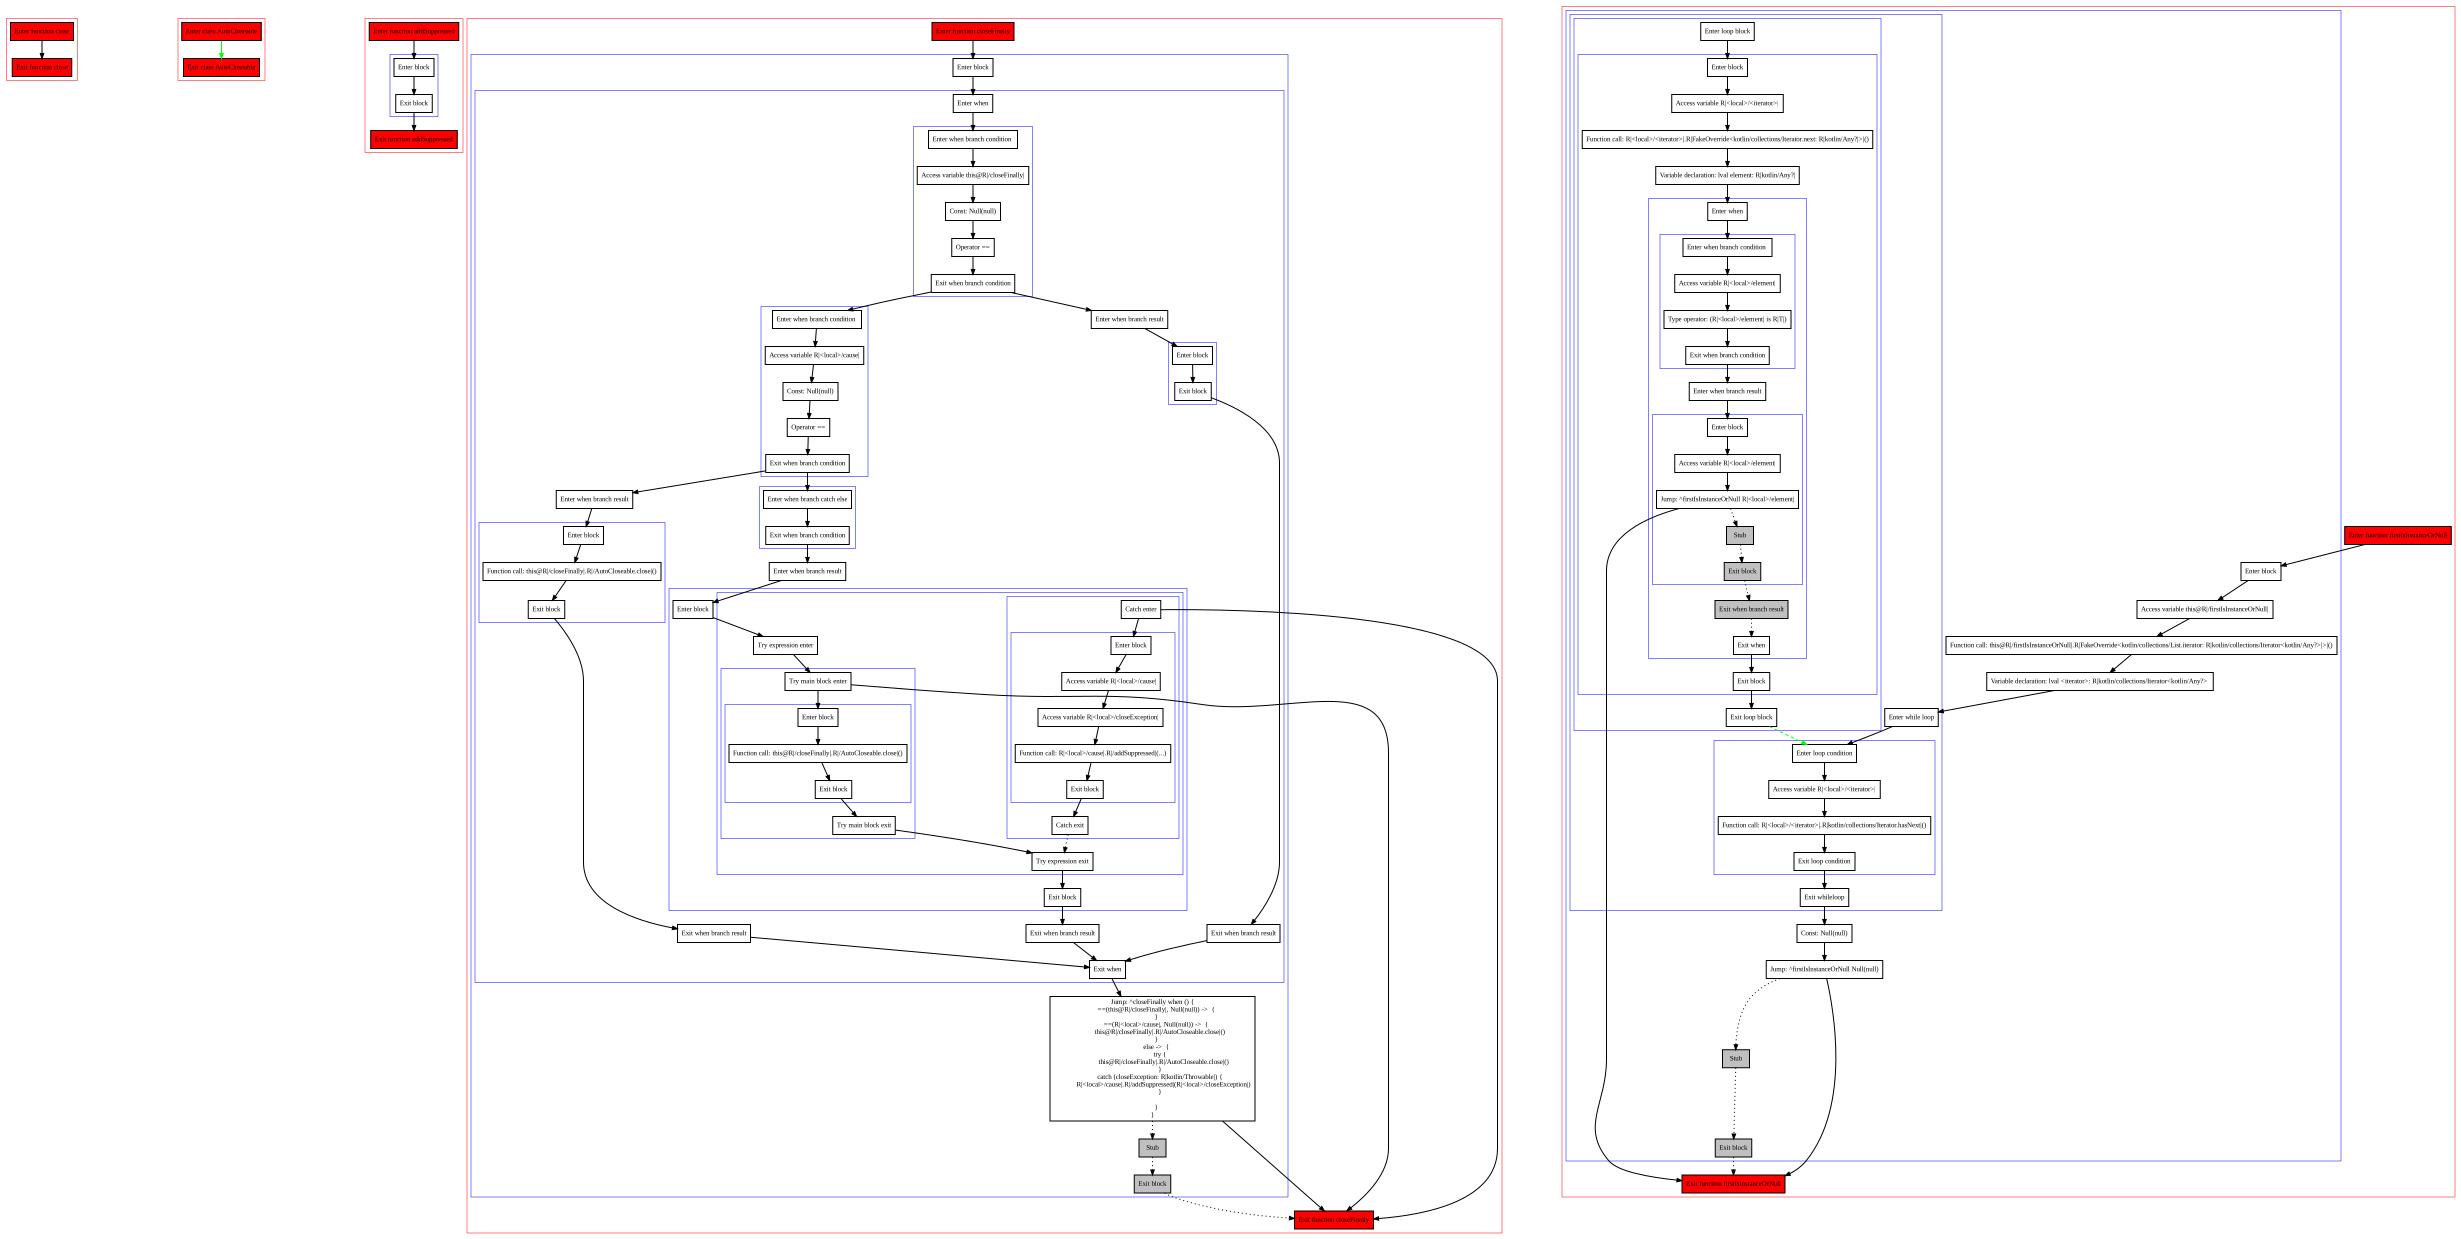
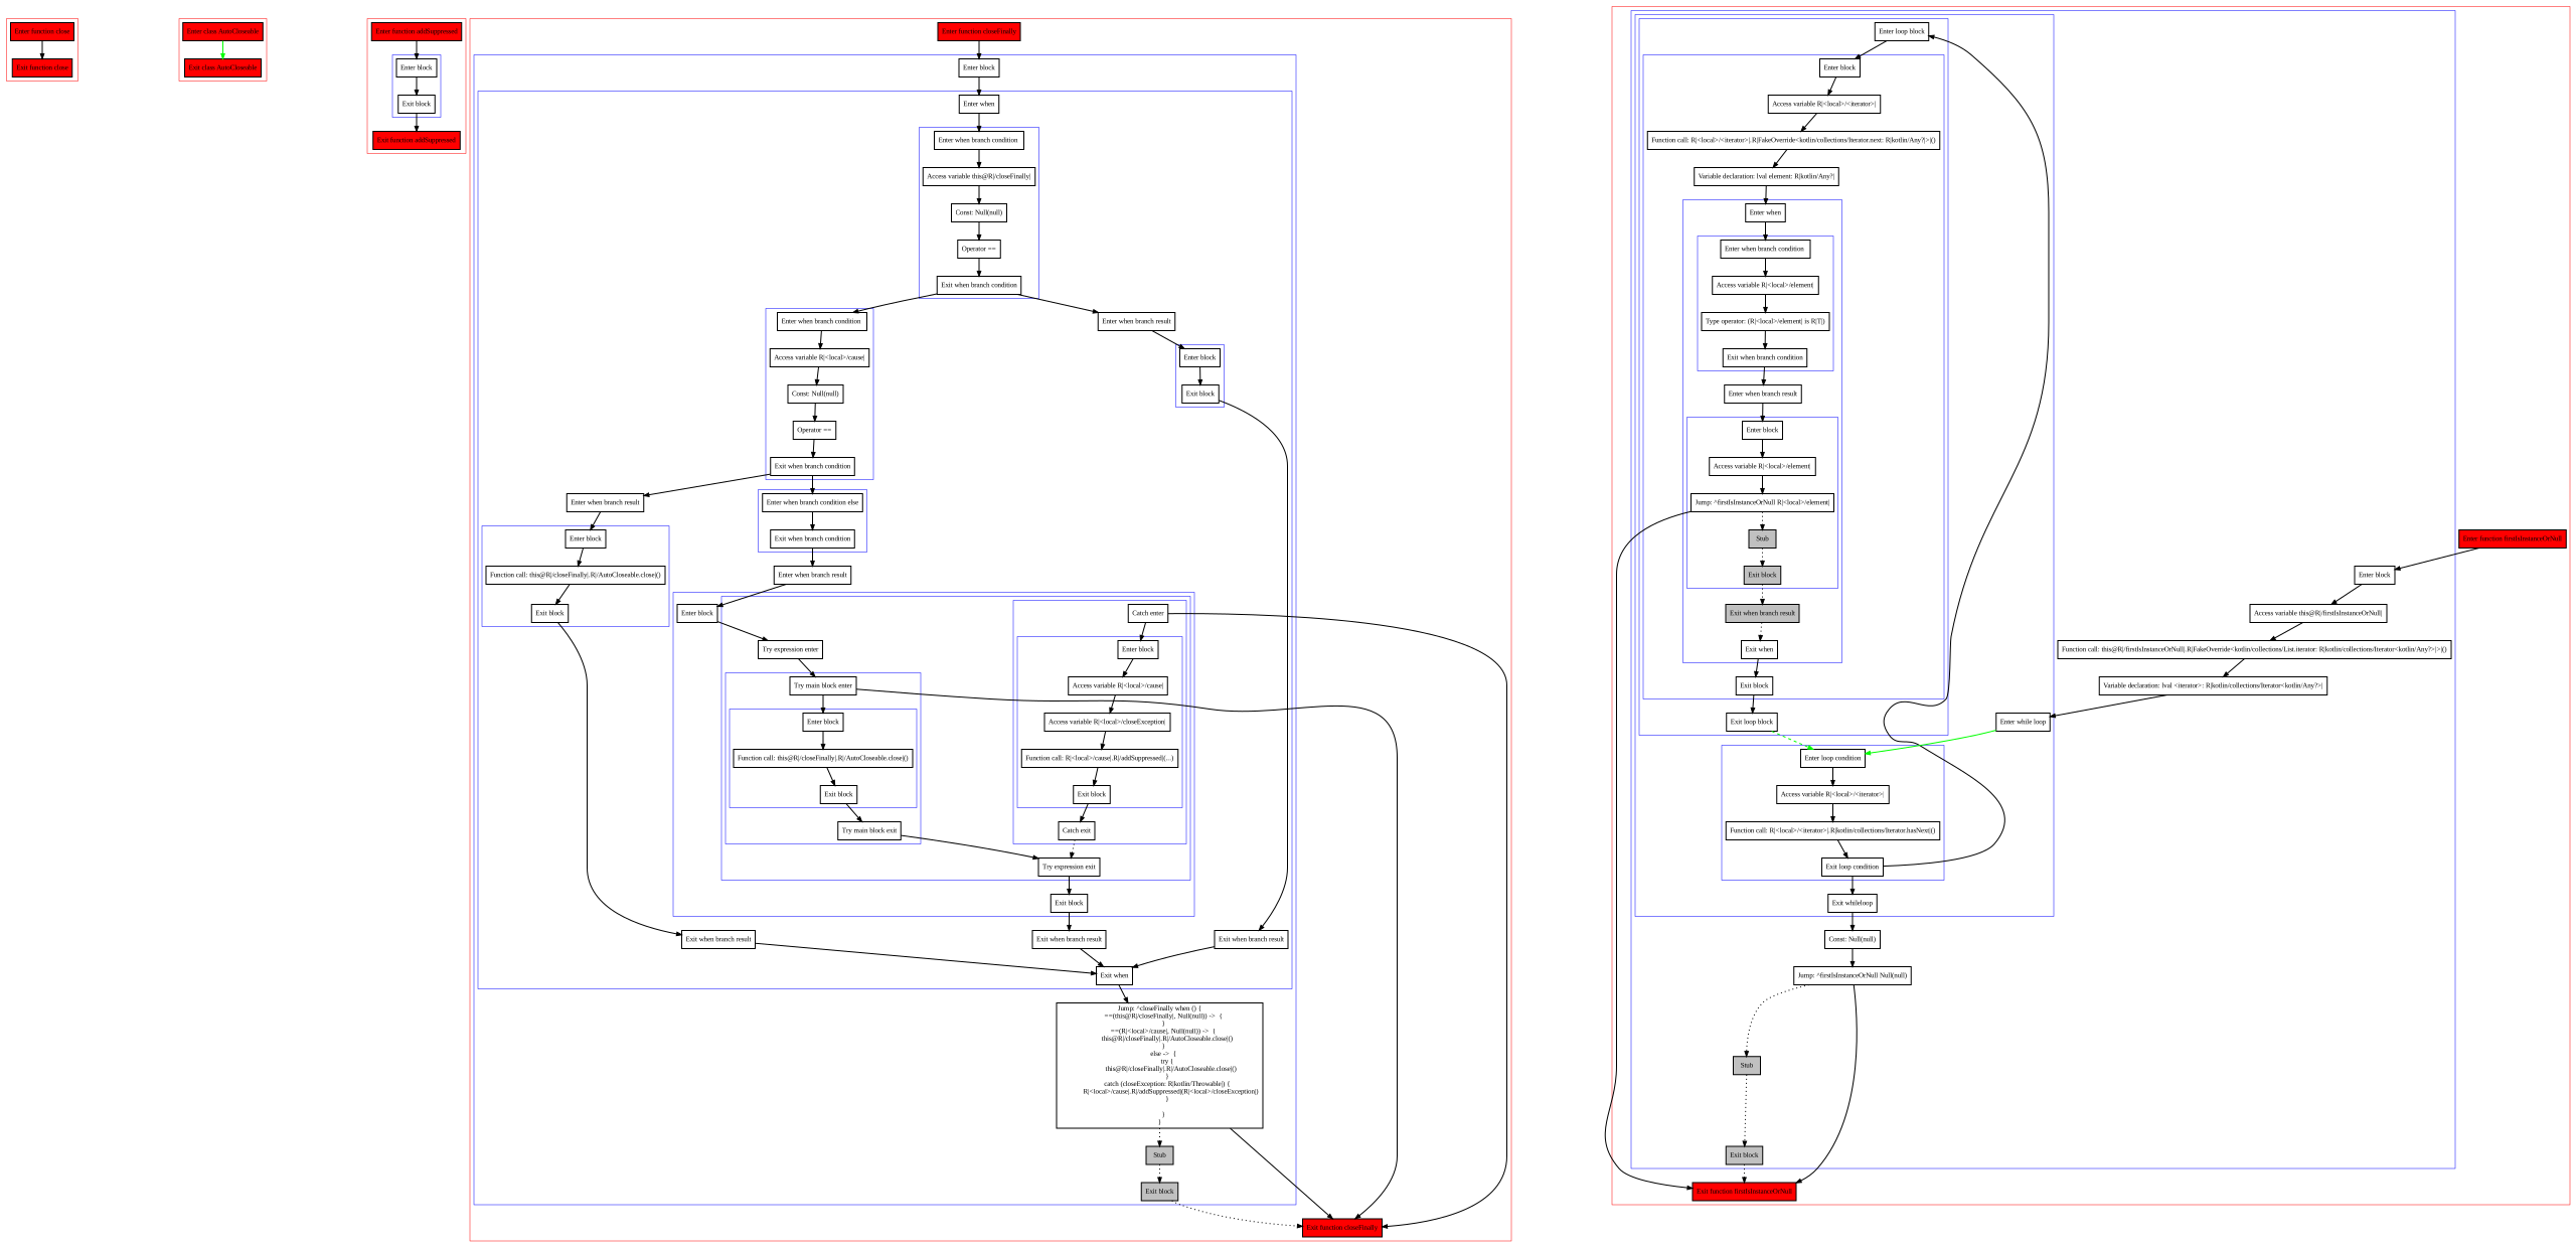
  digraph {
    fontname="Liberation Serif"
    nodesep=3
    node [fontname="Liberation Serif" penwidth=2 shape=box]
    edge [fontname="Liberation Serif" penwidth=2]
    n1 [fillcolor=red label="Enter function close" style=filled]
    n2 [fillcolor=red label="Exit function close" style=filled]
    n3 [fillcolor=red label="Enter class AutoCloseable" style=filled]
    n4 [fillcolor=red label="Exit class AutoCloseable" style=filled]
    n5 [label="Enter block"]
    n6 [label="Exit block"]
    n7 [fillcolor=red label="Enter function addSuppressed" style=filled]
    n8 [fillcolor=red label="Exit function addSuppressed" style=filled]
    n9 [label="Enter when branch condition "]
    n10 [label="Access variable this@R|/closeFinally|"]
    n11 [label="Const: Null(null)"]
    n12 [label="Operator =="]
    n13 [label="Exit when branch condition"]
    n14 [label="Enter when branch condition "]
    n15 [label="Access variable R|<local>/cause|"]
    n16 [label="Const: Null(null)"]
    n17 [label="Operator =="]
    n18 [label="Exit when branch condition"]
-   n19 [label="Enter when branch catch else"]
+   n19 [label="Enter when branch condition else"]
    n20 [label="Exit when branch condition"]
    n21 [label="Enter block"]
    n22 [label="Function call: this@R|/closeFinally|.R|/AutoCloseable.close|()"]
    n23 [label="Exit block"]
    n24 [label="Try main block enter"]
    n25 [label="Try main block exit"]
    n26 [label="Enter block"]
    n27 [label="Access variable R|<local>/cause|"]
    n28 [label="Access variable R|<local>/closeException|"]
    n29 [label="Function call: R|<local>/cause|.R|/addSuppressed|(...)"]
    n30 [label="Exit block"]
    n31 [label="Catch enter"]
    n32 [label="Catch exit"]
    n33 [label="Try expression enter"]
    n34 [label="Try expression exit"]
    n35 [label="Enter block"]
    n36 [label="Exit block"]
    n37 [label="Enter block"]
    n38 [label="Function call: this@R|/closeFinally|.R|/AutoCloseable.close|()"]
    n39 [label="Exit block"]
    n40 [label="Enter block"]
    n41 [label="Exit block"]
    n42 [label="Enter when"]
    n43 [label="Enter when branch result"]
    n44 [label="Exit when branch result"]
    n45 [label="Enter when branch result"]
    n46 [label="Exit when branch result"]
    n47 [label="Enter when branch result"]
    n48 [label="Exit when branch result"]
    n49 [label="Exit when"]
    n50 [label="Enter block"]
    n51 [label="Jump: ^closeFinally when () {\n    ==(this@R|/closeFinally|, Null(null)) ->  {\n    }\n    ==(R|<local>/cause|, Null(null)) ->  {\n        this@R|/closeFinally|.R|/AutoCloseable.close|()\n    }\n    else ->  {\n        try {\n            this@R|/closeFinally|.R|/AutoCloseable.close|()\n        }\n        catch (closeException: R|kotlin/Throwable|) {\n            R|<local>/cause|.R|/addSuppressed|(R|<local>/closeException|)\n        }\n\n    }\n}\n"]
    n52 [fillcolor=gray label=Stub style=filled]
    n53 [fillcolor=gray label="Exit block" style=filled]
    n54 [fillcolor=red label="Enter function closeFinally" style=filled]
    n55 [fillcolor=red label="Exit function closeFinally" style=filled]
    n56 [label="Enter loop condition"]
    n57 [label="Access variable R|<local>/<iterator>|"]
    n58 [label="Function call: R|<local>/<iterator>|.R|kotlin/collections/Iterator.hasNext|()"]
    n59 [label="Exit loop condition"]
    n60 [label="Enter when branch condition "]
    n61 [label="Access variable R|<local>/element|"]
    n62 [label="Type operator: (R|<local>/element| is R|T|)"]
    n63 [label="Exit when branch condition"]
    n64 [label="Enter block"]
    n65 [label="Access variable R|<local>/element|"]
    n66 [label="Jump: ^firstIsInstanceOrNull R|<local>/element|"]
    n67 [fillcolor=gray label=Stub style=filled]
    n68 [fillcolor=gray label="Exit block" style=filled]
    n69 [label="Enter when"]
    n70 [label="Enter when branch result"]
    n71 [fillcolor=gray label="Exit when branch result" style=filled]
    n72 [label="Exit when"]
    n73 [label="Enter block"]
    n74 [label="Access variable R|<local>/<iterator>|"]
    n75 [label="Function call: R|<local>/<iterator>|.R|FakeOverride<kotlin/collections/Iterator.next: R|kotlin/Any?|>|()"]
    n76 [label="Variable declaration: lval element: R|kotlin/Any?|"]
    n77 [label="Exit block"]
    n78 [label="Enter loop block"]
    n79 [label="Exit loop block"]
    n80 [label="Enter while loop"]
    n81 [label="Exit whileloop"]
    n82 [label="Enter block"]
    n83 [label="Access variable this@R|/firstIsInstanceOrNull|"]
    n84 [label="Function call: this@R|/firstIsInstanceOrNull|.R|FakeOverride<kotlin/collections/List.iterator: R|kotlin/collections/Iterator<kotlin/Any?>|>|()"]
    n85 [label="Variable declaration: lval <iterator>: R|kotlin/collections/Iterator<kotlin/Any?>|"]
    n86 [label="Const: Null(null)"]
    n87 [label="Jump: ^firstIsInstanceOrNull Null(null)"]
    n88 [fillcolor=gray label=Stub style=filled]
    n89 [fillcolor=gray label="Exit block" style=filled]
    n90 [fillcolor=red label="Enter function firstIsInstanceOrNull" style=filled]
    n91 [fillcolor=red label="Exit function firstIsInstanceOrNull" style=filled]
    subgraph cluster_1 {
      color=red
      n1
      n2
    }
    subgraph cluster_2 {
      color=red
      n3
      n4
    }
    subgraph cluster_3 {
      color=red
      n7
      n8
      subgraph cluster_4 {
        color=blue
        n5
        n6
      }
    }
    subgraph cluster_5 {
      color=red
      n54
      n55
      subgraph cluster_6 {
        color=blue
        n50
        n51
        n52
        n53
        subgraph cluster_7 {
          color=blue
          n42
          n43
          n44
          n45
          n46
          n47
          n48
          n49
          subgraph cluster_8 {
            color=blue
            n9
            n10
            n11
            n12
            n13
          }
          subgraph cluster_9 {
            color=blue
            n14
            n15
            n16
            n17
            n18
          }
          subgraph cluster_10 {
            color=blue
            n19
            n20
          }
          subgraph cluster_11 {
            color=blue
            n35
            n36
            subgraph cluster_12 {
              color=blue
              n33
              n34
              subgraph cluster_13 {
                color=blue
                n24
                n25
                subgraph cluster_14 {
                  color=blue
                  n21
                  n22
                  n23
                }
              }
              subgraph cluster_15 {
                color=blue
                n31
                n32
                subgraph cluster_16 {
                  color=blue
                  n26
                  n27
                  n28
                  n29
                  n30
                }
              }
            }
          }
          subgraph cluster_17 {
            color=blue
            n37
            n38
            n39
          }
          subgraph cluster_18 {
            color=blue
            n40
            n41
          }
        }
      }
    }
    subgraph cluster_19 {
      color=red
      n90
      n91
      subgraph cluster_20 {
        color=blue
        n82
        n83
        n84
        n85
        n86
        n87
        n88
        n89
        subgraph cluster_21 {
          color=blue
          n80
          n81
          subgraph cluster_22 {
            color=blue
            n56
            n57
            n58
            n59
          }
          subgraph cluster_23 {
            color=blue
            n78
            n79
            subgraph cluster_24 {
              color=blue
              n73
              n74
              n75
              n76
              n77
              subgraph cluster_25 {
                color=blue
                n69
                n70
                n71
                n72
                subgraph cluster_26 {
                  color=blue
                  n60
                  n61
                  n62
                  n63
                }
                subgraph cluster_27 {
                  color=blue
                  n64
                  n65
                  n66
                  n67
                  n68
                }
              }
            }
          }
        }
      }
    }
    n1 -> n2
    n3 -> n4 [color=green]
    n5 -> n6
    n6 -> n8
    n7 -> n5
    n9 -> n10
    n10 -> n11
    n11 -> n12
    n12 -> n13
    n13 -> n14
    n13 -> n47
    n14 -> n15
    n15 -> n16
    n16 -> n17
    n17 -> n18
    n18 -> n19
    n18 -> n45
    n19 -> n20
    n20 -> n43
    n21 -> n22
    n22 -> n23
    n23 -> n25
    n24 -> n21
    n24 -> n55
    n25 -> n34
    n26 -> n27
    n27 -> n28
    n28 -> n29
    n29 -> n30
    n30 -> n32
    n31 -> n26
    n31 -> n55
    n32 -> n34 [style=dotted]
    n33 -> n24
    n34 -> n36
    n35 -> n33
    n36 -> n44
    n37 -> n38
    n38 -> n39
    n39 -> n46
    n40 -> n41
    n41 -> n48
    n42 -> n9
    n43 -> n35
    n44 -> n49
    n45 -> n37
    n46 -> n49
    n47 -> n40
    n48 -> n49
    n49 -> n51
    n50 -> n42
    n51 -> n52 [style=dotted]
    n51 -> n55
    n52 -> n53 [style=dotted]
    n53 -> n55 [style=dotted]
    n54 -> n50
    n56 -> n57
    n57 -> n58
    n58 -> n59
+   n59 -> n78
    n59 -> n81
    n60 -> n61
    n61 -> n62
    n62 -> n63
    n63 -> n70
    n64 -> n65
    n65 -> n66
    n66 -> n67 [style=dotted]
    n66 -> n91
    n67 -> n68 [style=dotted]
    n68 -> n71 [style=dotted]
    n69 -> n60
    n70 -> n64
    n71 -> n72 [style=dotted]
    n72 -> n77
    n73 -> n74
    n74 -> n75
    n75 -> n76
    n76 -> n69
    n77 -> n79
    n78 -> n73
    n79 -> n56 [color=green style=dashed]
-   n80 -> n56
+   n80 -> n56 [color=green]
    n81 -> n86
    n82 -> n83
    n83 -> n84
    n84 -> n85
    n85 -> n80
    n86 -> n87
    n87 -> n88 [style=dotted]
    n87 -> n91
    n88 -> n89 [style=dotted]
    n89 -> n91 [style=dotted]
    n90 -> n82
  }
